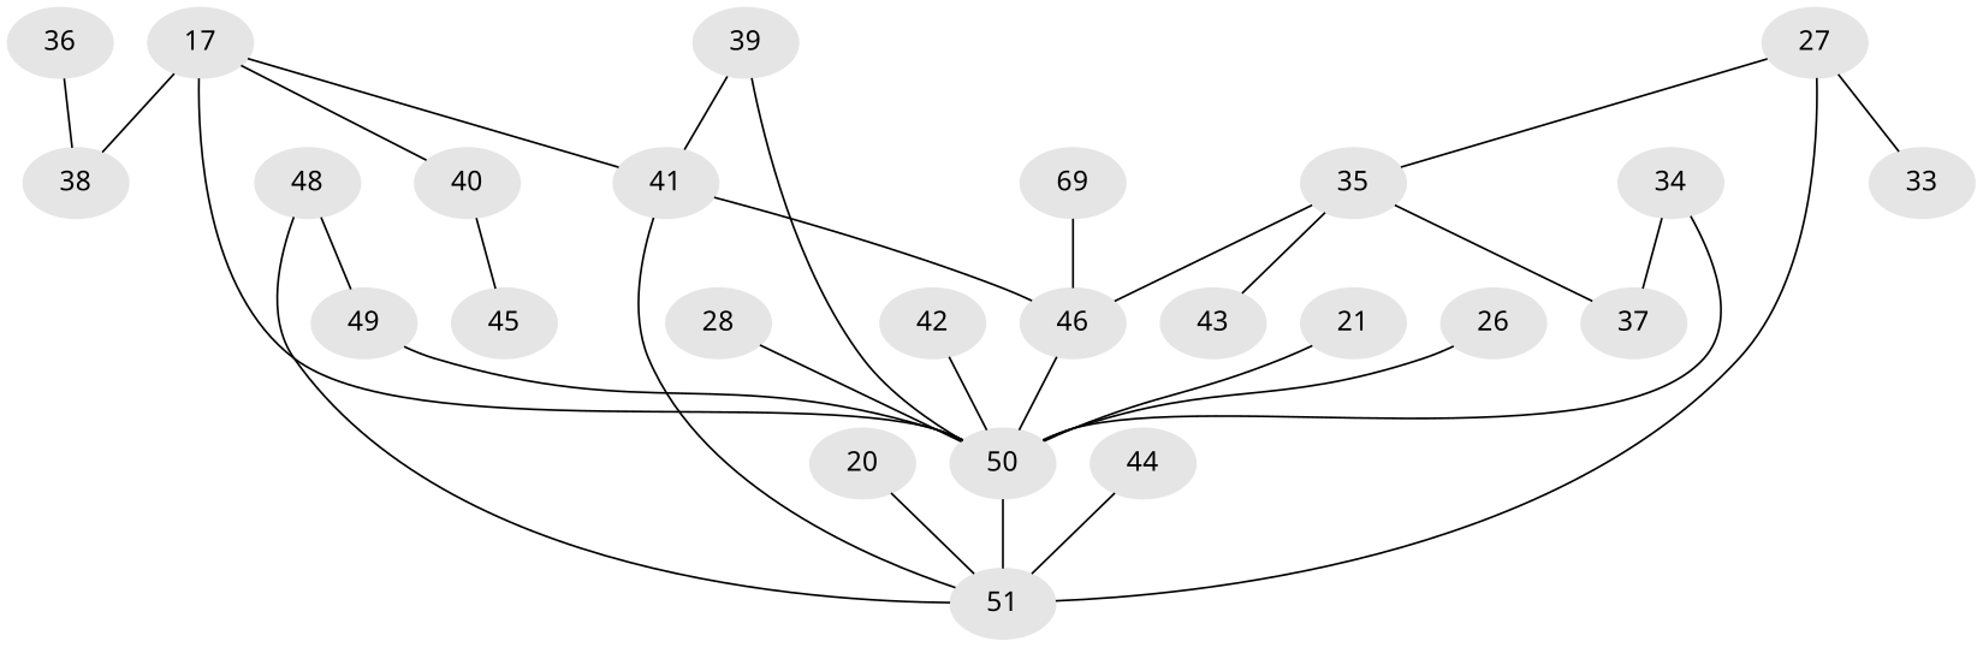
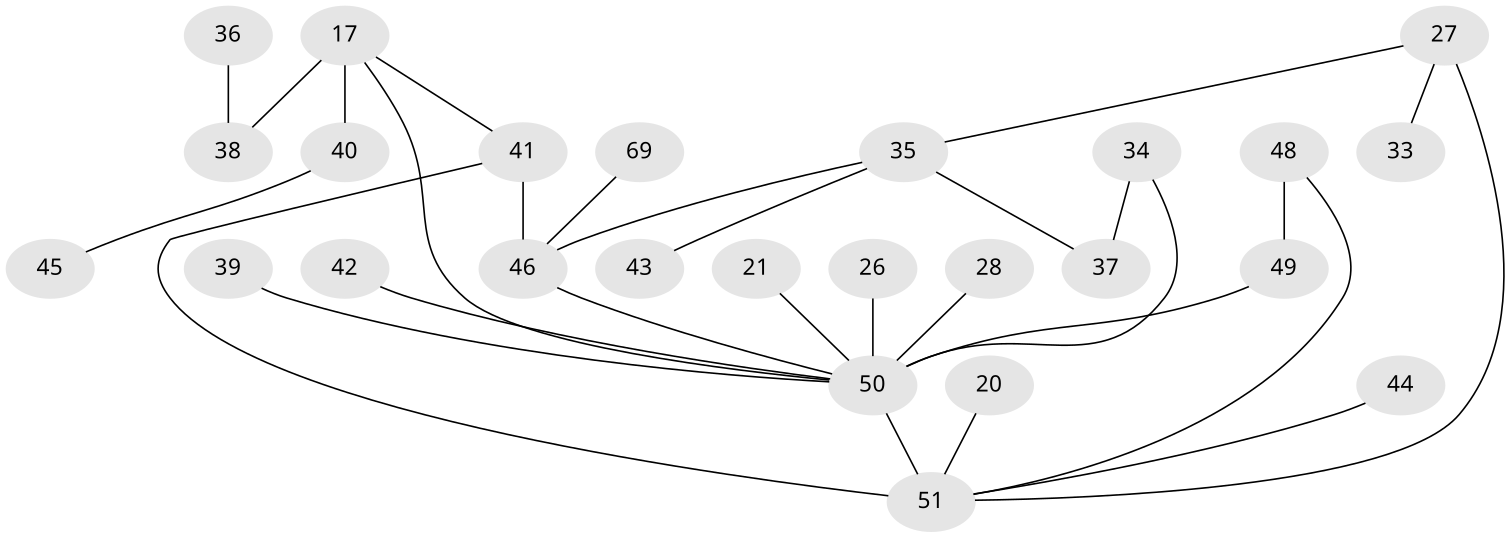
  graph {
    fontname="Noto Sans"
    node [color=gray90 fontname="Noto Sans" style=filled]
    edge [fontname="Noto Sans"]
    17 [super="+7"]
    38 [super="+19"]
    40 [super="+25"]
    41 [super="+22"]
    50 [super="+10+11+15+32"]
    45
    51 [super="+6+47+23"]
    46 [super="+24"]
    20
    21 [super="+16"]
    26
    27
    33
    35
    37
    43
    28
    n18 [label=69]
    34
    36
    39
    42
    44
    48
    49
    17 -- 38 [weight=2]
    17 -- 40
    17 -- 41
    17 -- 50
    40 -- 45
    41 -- 51
    41 -- 46
    50 -- 51 [weight=4]
    46 -- 50 [weight=2]
    20 -- 51
    21 -- 50
    26 -- 50
    27 -- 51 [weight=2]
    27 -- 33
    27 -- 35
    35 -- 46
    35 -- 37
    35 -- 43
    28 -- 50
    n18 -- 46
    34 -- 50
    34 -- 37
    36 -- 38
-   39 -- 41
    39 -- 50
    42 -- 50
    44 -- 51
    48 -- 51
    48 -- 49
    49 -- 50
  }
